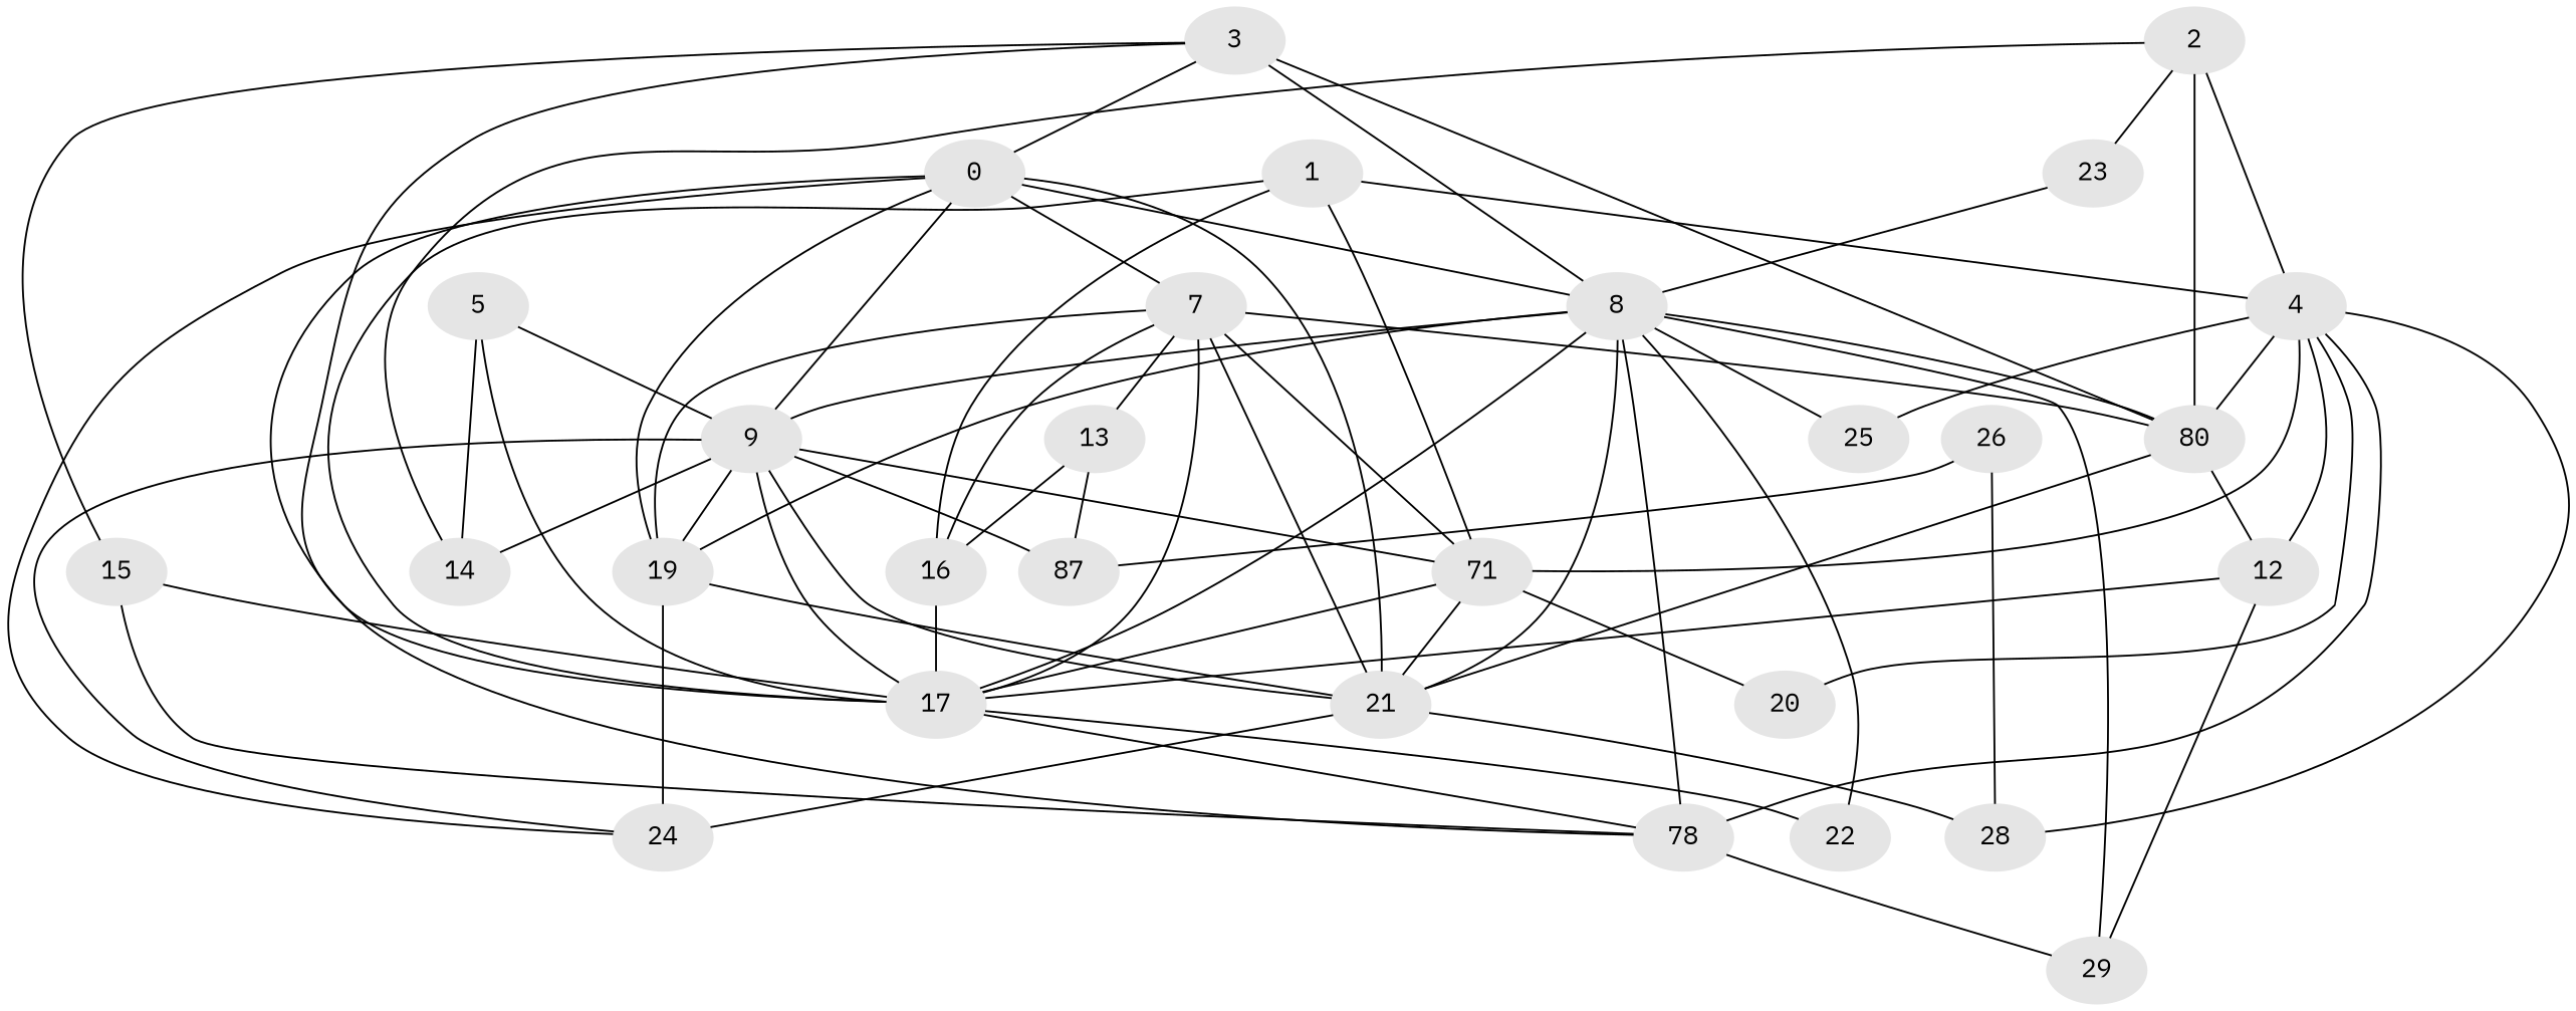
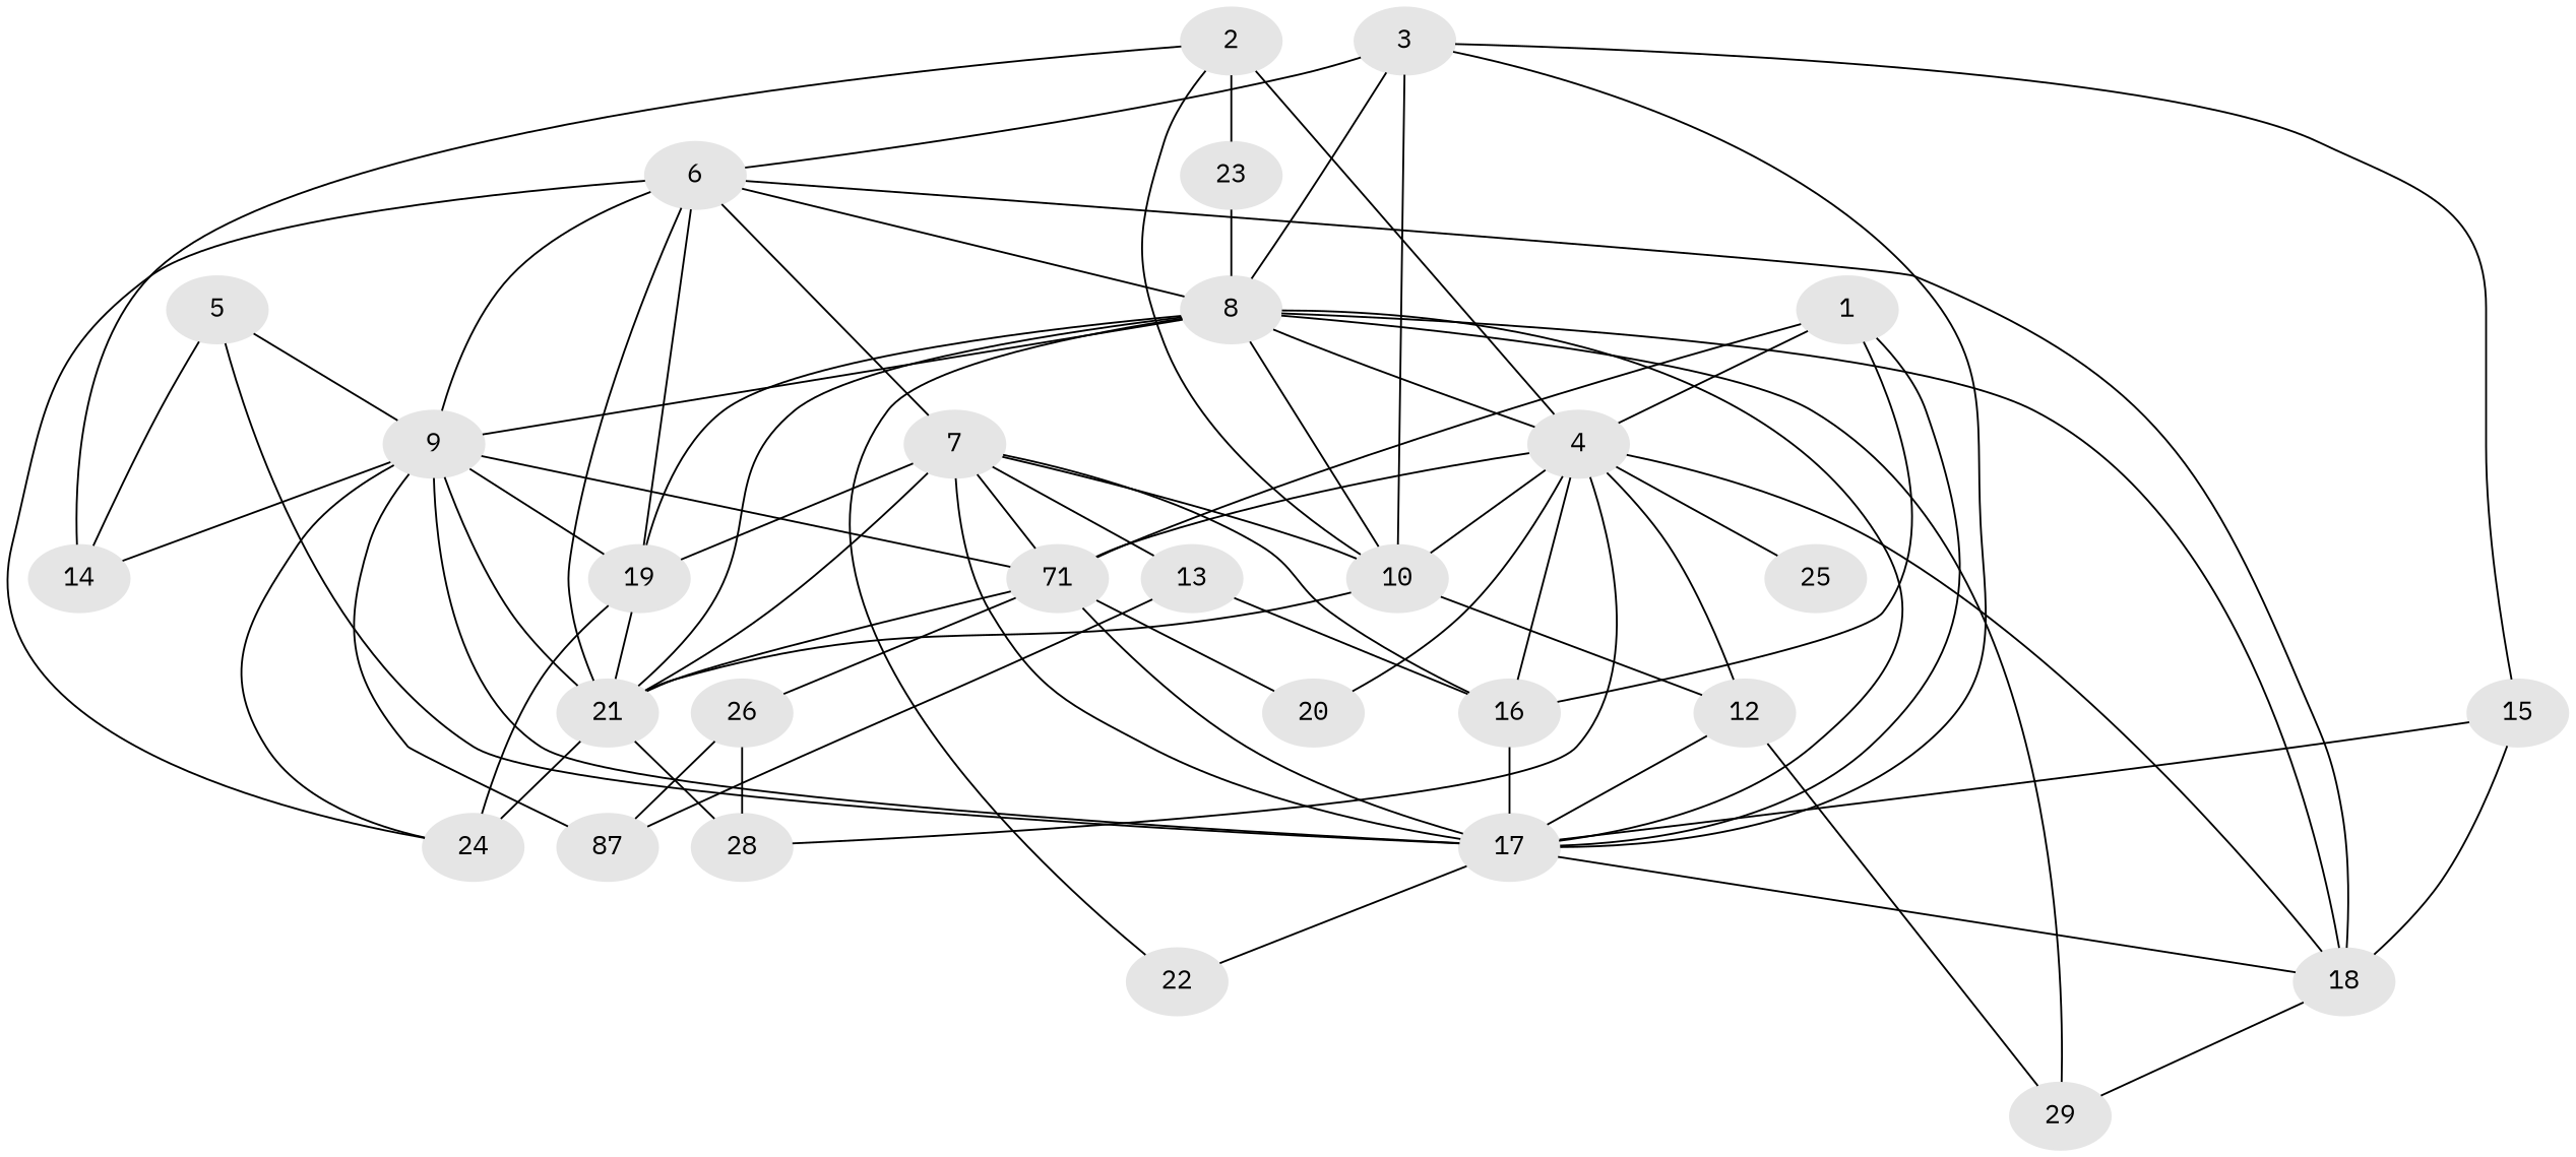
  graph {
    fontname="IBM Plex Mono"
    node [color=gray90 fontname="IBM Plex Mono" style=filled]
    edge [fontname="IBM Plex Mono" weight=1.0]
    1
    4
    n3 [label=71]
    16
    17
-   10 [label=80]
+   10
    12
-   18 [label=78]
+   18
    20
    25
    28
    21
    26
    22
    2
    14
    23
    8
    9
    19
    29
    3
-   6 [label=0]
+   6
    15
    7
    24
    5
    n28 [label=87]
    13
    1 -- 4
    1 -- n3
    1 -- 16
    1 -- 17
    4 -- n3
+   4 -- 16
    4 -- 10
    4 -- 12
    4 -- 18
    4 -- 20
    4 -- 25
    4 -- 28
    n3 -- 17
    n3 -- 20
    n3 -- 21 [weight=2.0]
+   n3 -- 26
    16 -- 17 [weight=3.0]
    17 -- 18
    17 -- 22
    10 -- 12
    10 -- 21
    12 -- 17
    12 -- 29
    18 -- 29
    21 -- 28
    21 -- 24 [weight=2.0]
    26 -- 28
    26 -- n28
    2 -- 4 [weight=2.0]
    2 -- 10 [weight=2.0]
    2 -- 14
    2 -- 23 [weight=2.0]
    23 -- 8
    8 -- 17
    8 -- 10
    8 -- 18 [weight=2.0]
-   8 -- 25
+   8 -- 4
    8 -- 21 [weight=2.0]
    8 -- 22
    8 -- 9 [weight=2.0]
    8 -- 19
    8 -- 29
    9 -- n3
    9 -- 17 [weight=2.0]
    9 -- 21 [weight=2.0]
    9 -- 14
    9 -- 19
    9 -- 24
    9 -- n28
    19 -- 21
    19 -- 24
    3 -- 17
    3 -- 10
    3 -- 8 [weight=3.0]
    3 -- 6 [weight=2.0]
    3 -- 15
    6 -- 18
    6 -- 21
    6 -- 8 [weight=2.0]
    6 -- 9
    6 -- 19 [weight=3.0]
    6 -- 7
    6 -- 24
    15 -- 17
    15 -- 18
    7 -- n3 [weight=2.0]
    7 -- 16
    7 -- 17
    7 -- 10
    7 -- 21
    7 -- 19
    7 -- 13
    5 -- 17
    5 -- 14
    5 -- 9
    13 -- 16
    13 -- n28
  }
